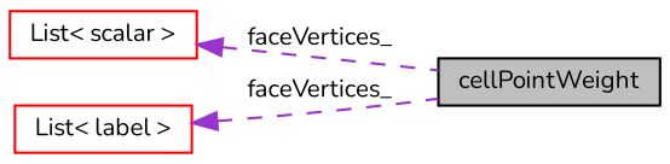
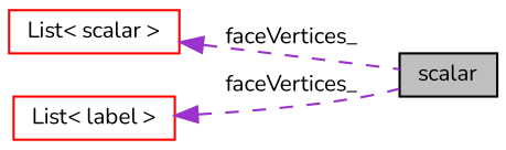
  digraph {
    fontname=Nunito
    rankdir=LR
    node [color=red fontname=Nunito fontsize=10 shape=record]
    edge [color=darkorchid3 dir=back fontname=Nunito fontsize=10 labelfontname=FreeSans labelfontsize=10 style=dashed]
-   n1 [color=black fillcolor=grey75 fontcolor=black height=0.2 label=cellPointWeight style=filled width=0.4]
+   n1 [color=black fillcolor=grey75 fontcolor=black height=0.2 label=scalar style=filled width=0.4]
    n2 [height=0.2 label="List\< scalar \>" width=0.4]
    n3 [height=0.2 label="List\< label \>" width=0.4]
    n2 -> n1 [label=" faceVertices_"]
    n3 -> n1 [label=" faceVertices_"]
  }
